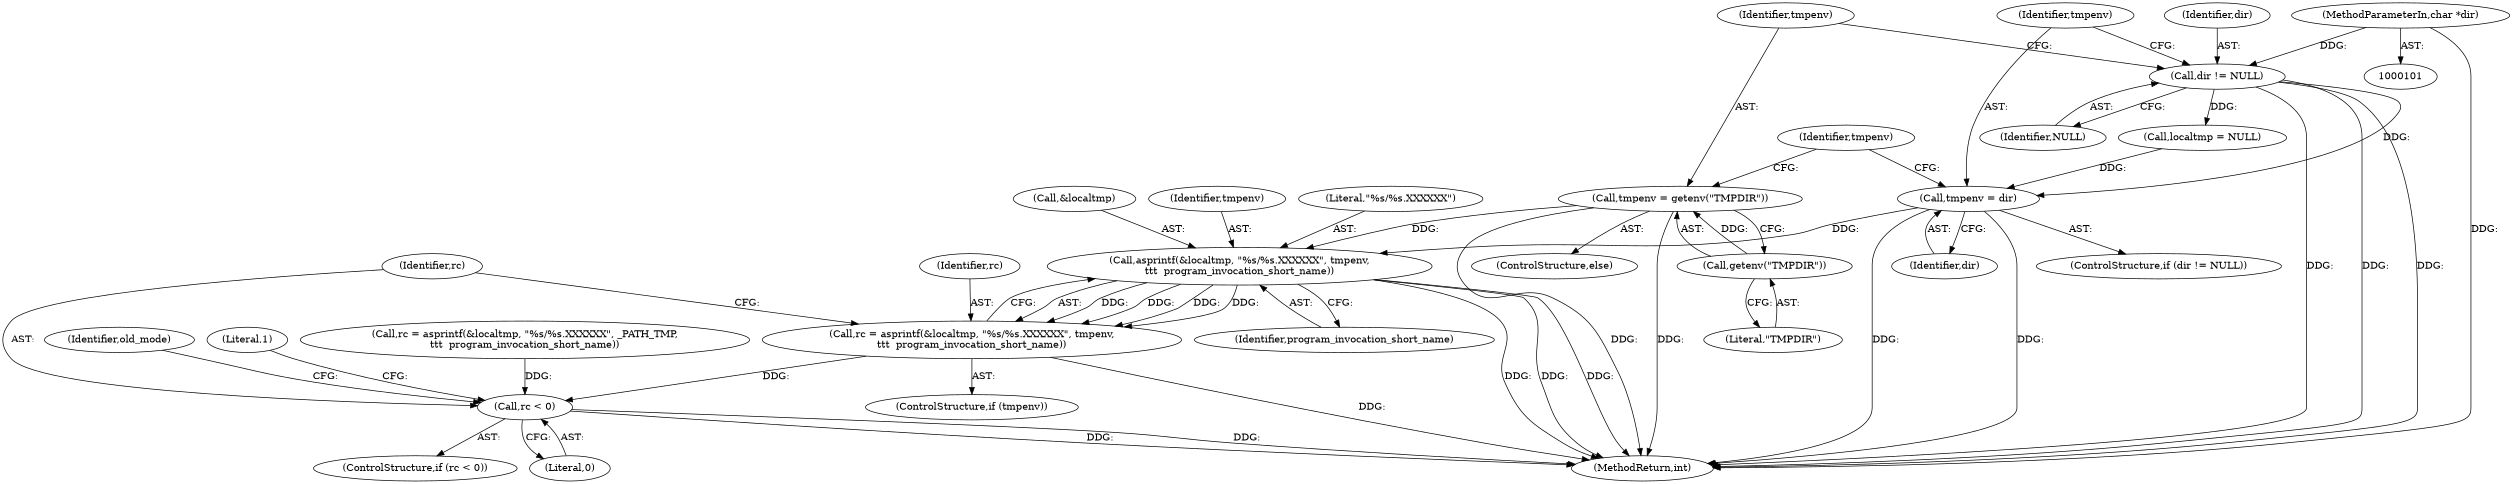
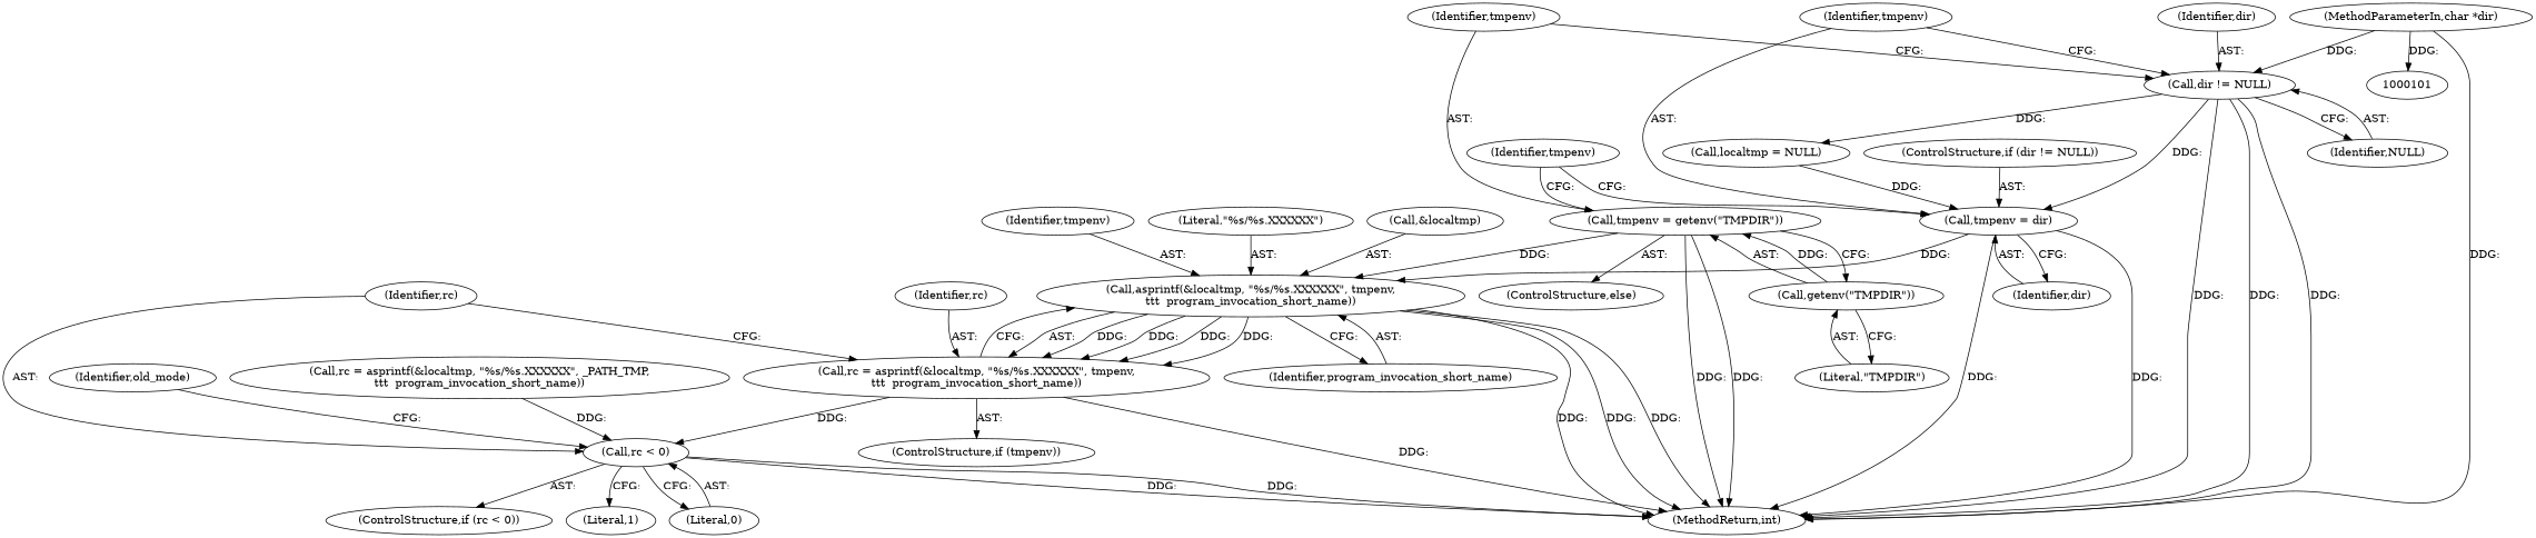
  digraph {
    n1 [label="(Call,asprintf(&localtmp, \"%s/%s.XXXXXX\", tmpenv,\n\t\t\t  program_invocation_short_name))"]
    n2 [label="(Call,rc = asprintf(&localtmp, \"%s/%s.XXXXXX\", tmpenv,\n\t\t\t  program_invocation_short_name))"]
    n3 [label="(Identifier,program_invocation_short_name)"]
    n4 [label="(MethodReturn,int)"]
    n5 [label="(Call,rc < 0)"]
    n6 [label="(ControlStructure,if (tmpenv))"]
    n7 [label="(Call,tmpenv = dir)"]
    n8 [label="(ControlStructure,if (dir != NULL))"]
    n9 [label="(Identifier,dir)"]
    n10 [label="(Call,dir != NULL)"]
    n11 [label="(Identifier,NULL)"]
    n12 [label="(Call,localtmp = NULL)"]
    n13 [label="(MethodParameterIn,char *dir)"]
    1000101
    n15 [label="(Call,tmpenv = getenv(\"TMPDIR\"))"]
    n16 [label="(Call,getenv(\"TMPDIR\"))"]
    n17 [label="(ControlStructure,else)"]
    n18 [label="(Literal,\"TMPDIR\")"]
    n19 [label="(Literal,0)"]
    n20 [label="(ControlStructure,if (rc < 0))"]
    n21 [label="(Identifier,tmpenv)"]
    n22 [label="(Literal,\"%s/%s.XXXXXX\")"]
    n23 [label="(Identifier,old_mode)"]
    n24 [label="(Identifier,tmpenv)"]
    n25 [label="(Identifier,rc)"]
    n26 [label="(Identifier,rc)"]
    n27 [label="(Identifier,tmpenv)"]
    n28 [label="(Literal,1)"]
    n29 [label="(Identifier,tmpenv)"]
    n30 [label="(Call,rc = asprintf(&localtmp, \"%s/%s.XXXXXX\", _PATH_TMP,\n\t\t\t  program_invocation_short_name))"]
    n31 [label="(Call,&localtmp)"]
    n32 [label="(Identifier,dir)"]
    n1 -> n2 [label="AST: "]
    n1 -> n2 [label="DDG: "]
    n1 -> n2 [label="DDG: "]
    n1 -> n2 [label="DDG: "]
    n1 -> n2 [label="DDG: "]
    n1 -> n3 [label="CFG: "]
    n1 -> n4 [label="DDG: "]
    n1 -> n4 [label="DDG: "]
    n1 -> n4 [label="DDG: "]
    n2 -> n1 [label="CFG: "]
    n2 -> n4 [label="DDG: "]
    n2 -> n5 [label="DDG: "]
    n2 -> n6 [label="AST: "]
    n3 -> n1 [label="AST: "]
    n5 -> n4 [label="DDG: "]
    n5 -> n4 [label="DDG: "]
    n5 -> n19 [label="CFG: "]
    n5 -> n20 [label="AST: "]
    n7 -> n1 [label="DDG: "]
    n7 -> n4 [label="DDG: "]
    n7 -> n4 [label="DDG: "]
-   n7 -> n8 [label="AST: "]
+   n8 -> n7 [label="AST: "]
    n7 -> n9 [label="CFG: "]
    n9 -> n7 [label="AST: "]
    n10 -> n4 [label="DDG: "]
    n10 -> n4 [label="DDG: "]
    n10 -> n4 [label="DDG: "]
    n10 -> n7 [label="DDG: "]
    n10 -> n11 [label="CFG: "]
    n10 -> n12 [label="DDG: "]
    n11 -> n10 [label="AST: "]
    n12 -> n7 [label="DDG: "]
    n13 -> n4 [label="DDG: "]
    n13 -> n10 [label="DDG: "]
-   n13 -> 1000101 [label="AST: "]
+   n13 -> 1000101 [label="DDG: "]
    n15 -> n1 [label="DDG: "]
    n15 -> n4 [label="DDG: "]
    n15 -> n4 [label="DDG: "]
    n15 -> n16 [label="CFG: "]
    n15 -> n17 [label="AST: "]
    n16 -> n15 [label="AST: "]
    n16 -> n15 [label="DDG: "]
    n16 -> n18 [label="CFG: "]
    n18 -> n16 [label="AST: "]
    n19 -> n5 [label="AST: "]
    n21 -> n1 [label="AST: "]
    n22 -> n1 [label="AST: "]
    n23 -> n5 [label="CFG: "]
    n24 -> n10 [label="CFG: "]
    n24 -> n15 [label="AST: "]
    n25 -> n2 [label="AST: "]
    n26 -> n2 [label="CFG: "]
    n26 -> n5 [label="AST: "]
    n27 -> n7 [label="AST: "]
    n27 -> n10 [label="CFG: "]
-   n28 -> n5 [label="CFG: "]
+   n5 -> n28 [label="CFG: "]
    n29 -> n7 [label="CFG: "]
    n29 -> n15 [label="CFG: "]
    n30 -> n5 [label="DDG: "]
    n31 -> n1 [label="AST: "]
    n32 -> n10 [label="AST: "]
  }
